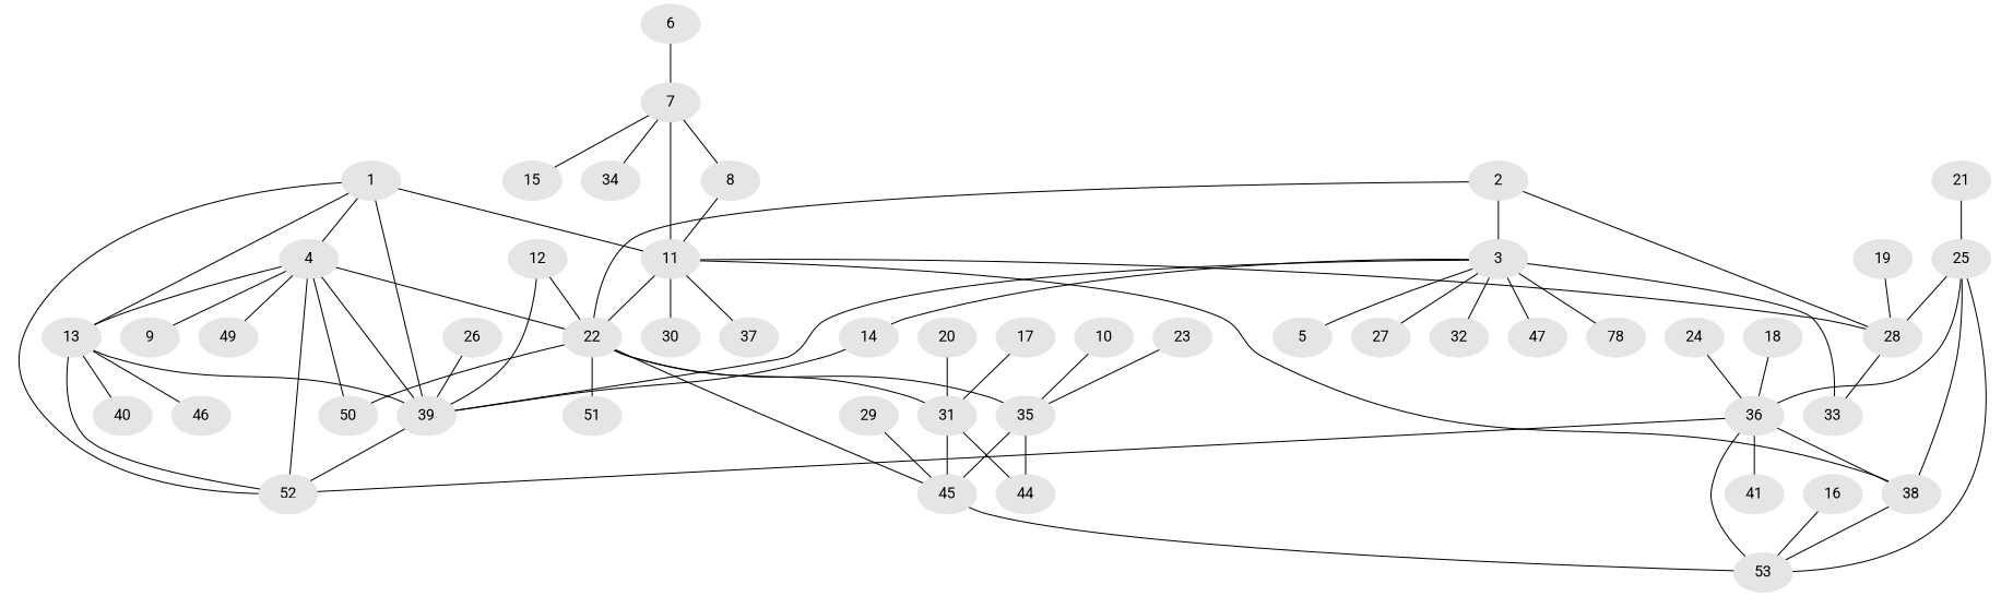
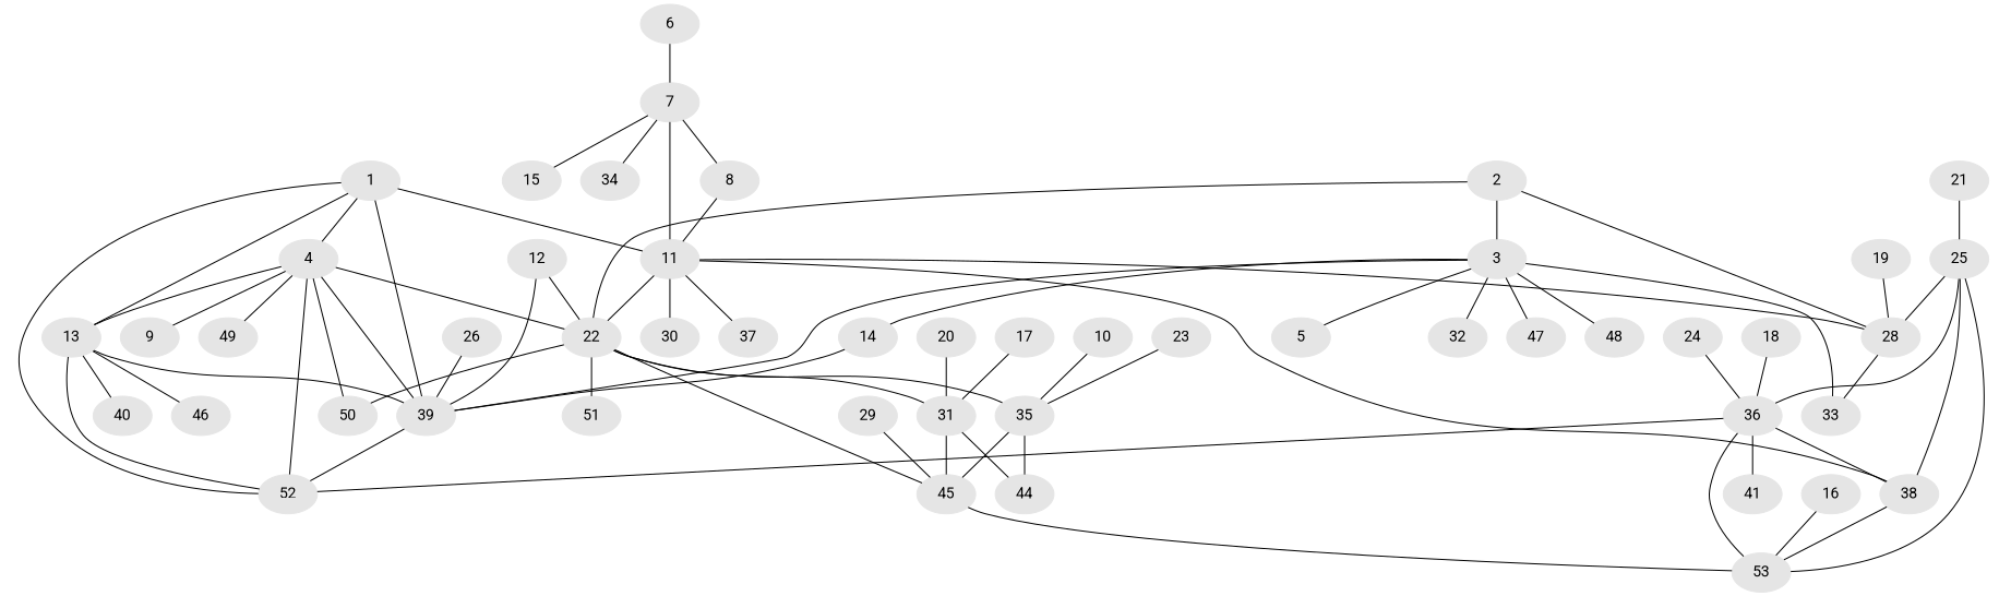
  graph {
    fontname=Roboto
    node [color=gray90 fontname=Roboto style=filled]
    edge [fontname=Roboto weight=1.0]
    1
    4
    11
    13
    39
    52
    22
    9
    49
    50
    28
    30
    37
    38
    40
    46
    2
    3
    5
    14
-   27
    32
    47
-   48 [label=78]
+   48
    33
    35
    31
    45
    51
    6
    7
    8
    15
    34
    10
    44
    53
    12
    16
    17
    18
    36
    41
    19
    20
    21
    25
    23
    24
    26
    29
    1 -- 4
    1 -- 11 [weight=2.0]
    1 -- 13
    1 -- 39
    1 -- 52
    4 -- 13
    4 -- 39
    4 -- 52
    4 -- 22
    4 -- 9
    4 -- 49
    4 -- 50
    11 -- 22
    11 -- 28
    11 -- 30
    11 -- 37
    11 -- 38
    13 -- 39 [weight=2.0]
    13 -- 52
    13 -- 40
    13 -- 46
    39 -- 52
    22 -- 50
    22 -- 35
    22 -- 31 [weight=2.0]
    22 -- 45
    22 -- 51
    28 -- 33
    38 -- 53
    2 -- 22
    2 -- 28
    2 -- 3 [weight=3.0]
    3 -- 39
    3 -- 5
    3 -- 14
-   3 -- 27
    3 -- 32
    3 -- 47
    3 -- 48
    3 -- 33 [weight=3.0]
    14 -- 39
    35 -- 45
    35 -- 44
    31 -- 45 [weight=2.0]
    31 -- 44 [weight=2.0]
    45 -- 53
    6 -- 7
    7 -- 11 [weight=4.0]
    7 -- 8 [weight=2.0]
    7 -- 15
    7 -- 34
    8 -- 11 [weight=2.0]
    10 -- 35
    12 -- 39
    12 -- 22
    16 -- 53
    17 -- 31
    18 -- 36
    36 -- 52
    36 -- 38 [weight=2.0]
    36 -- 53 [weight=2.0]
    36 -- 41
    19 -- 28
    20 -- 31
    21 -- 25
    25 -- 28
    25 -- 38
    25 -- 53
    25 -- 36 [weight=2.0]
    23 -- 35
    24 -- 36
    26 -- 39
    29 -- 45
  }
